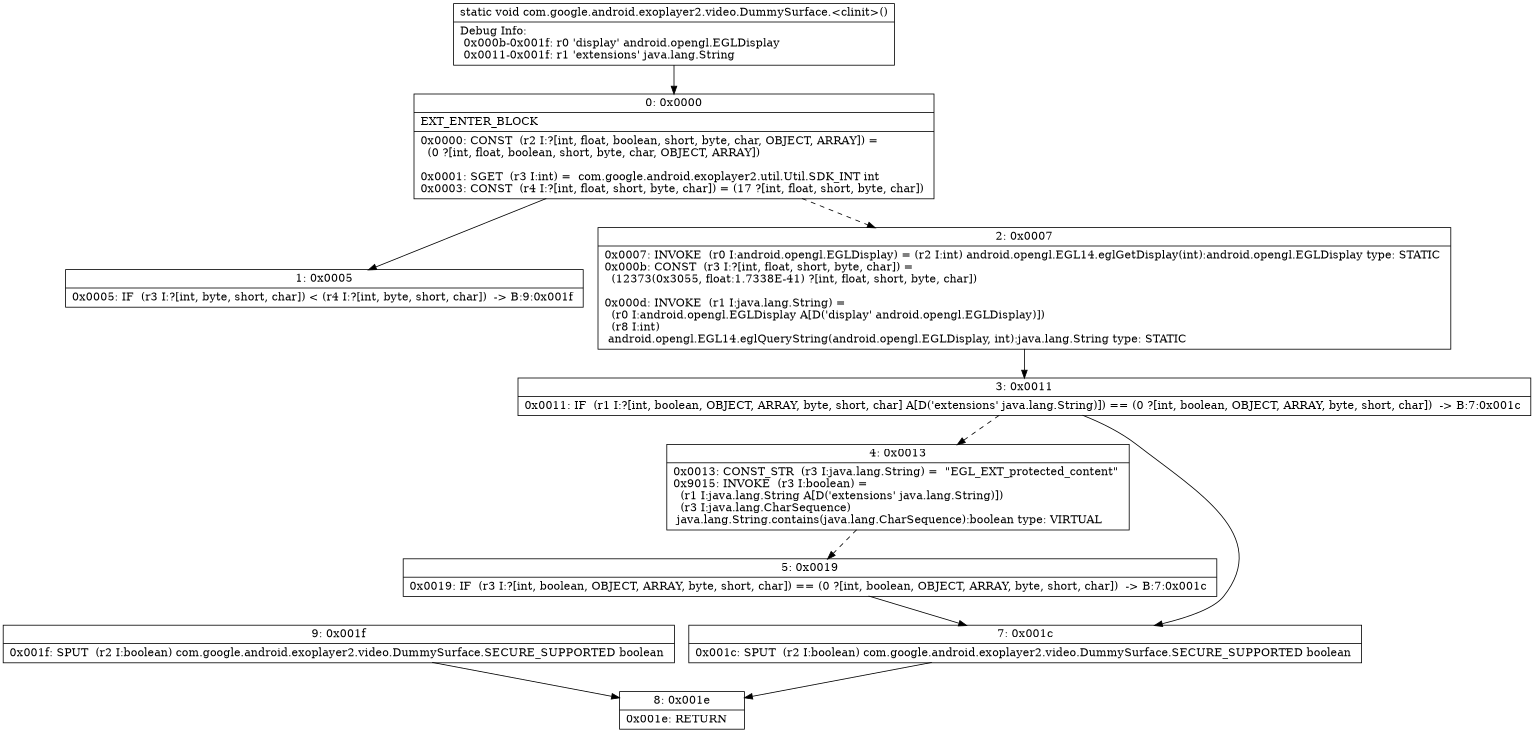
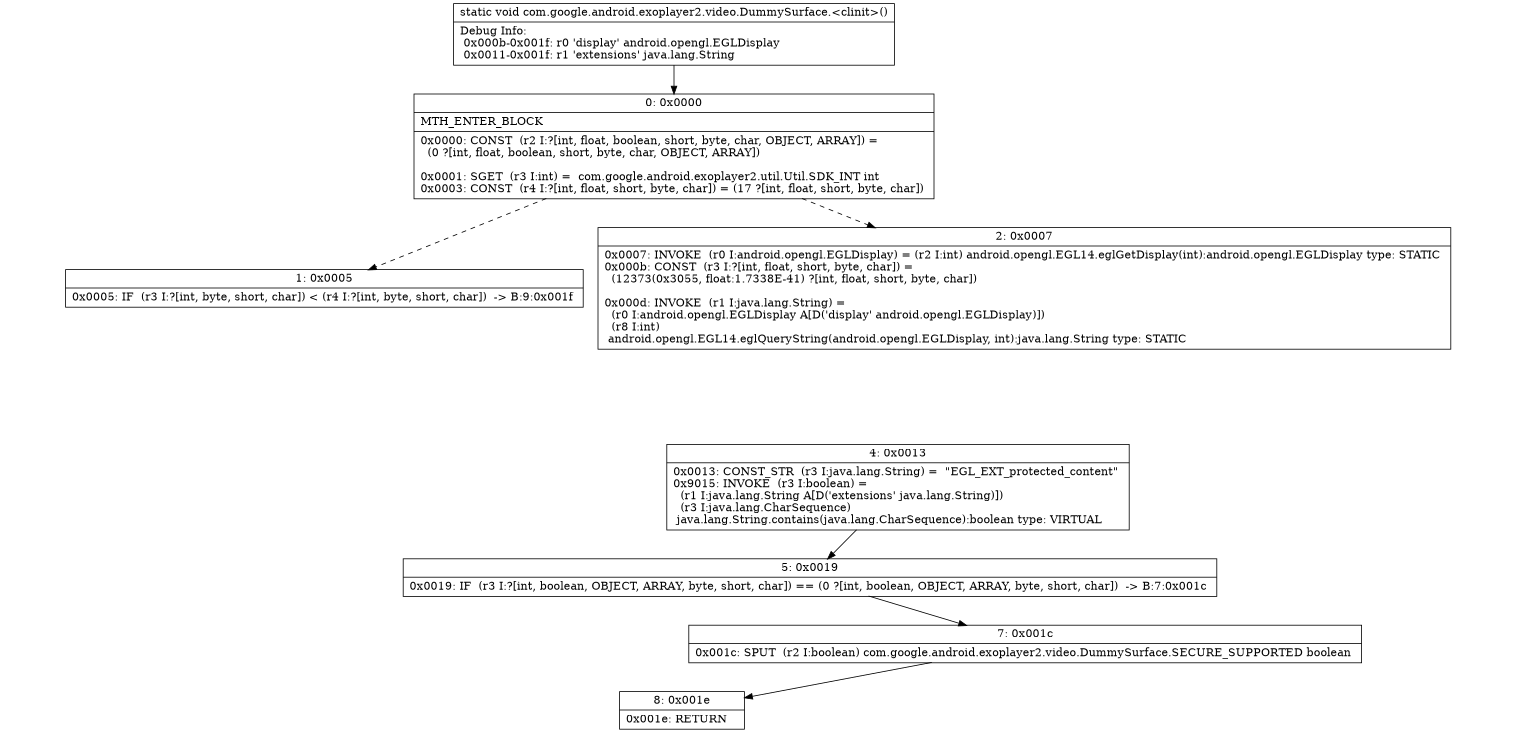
  digraph {
    node [shape=record]
-   n1 [label="{0\:\ 0x0000|EXT_ENTER_BLOCK\l|0x0000: CONST  (r2 I:?[int, float, boolean, short, byte, char, OBJECT, ARRAY]) = \l  (0 ?[int, float, boolean, short, byte, char, OBJECT, ARRAY])\l \l0x0001: SGET  (r3 I:int) =  com.google.android.exoplayer2.util.Util.SDK_INT int \l0x0003: CONST  (r4 I:?[int, float, short, byte, char]) = (17 ?[int, float, short, byte, char]) \l}"]
+   n1 [label="{0\:\ 0x0000|MTH_ENTER_BLOCK\l|0x0000: CONST  (r2 I:?[int, float, boolean, short, byte, char, OBJECT, ARRAY]) = \l  (0 ?[int, float, boolean, short, byte, char, OBJECT, ARRAY])\l \l0x0001: SGET  (r3 I:int) =  com.google.android.exoplayer2.util.Util.SDK_INT int \l0x0003: CONST  (r4 I:?[int, float, short, byte, char]) = (17 ?[int, float, short, byte, char]) \l}"]
    n2 [label="{1\:\ 0x0005|0x0005: IF  (r3 I:?[int, byte, short, char]) \< (r4 I:?[int, byte, short, char])  \-\> B:9:0x001f \l}"]
    n3 [label="{2\:\ 0x0007|0x0007: INVOKE  (r0 I:android.opengl.EGLDisplay) = (r2 I:int) android.opengl.EGL14.eglGetDisplay(int):android.opengl.EGLDisplay type: STATIC \l0x000b: CONST  (r3 I:?[int, float, short, byte, char]) = \l  (12373(0x3055, float:1.7338E\-41) ?[int, float, short, byte, char])\l \l0x000d: INVOKE  (r1 I:java.lang.String) = \l  (r0 I:android.opengl.EGLDisplay A[D('display' android.opengl.EGLDisplay)])\l  (r8 I:int)\l android.opengl.EGL14.eglQueryString(android.opengl.EGLDisplay, int):java.lang.String type: STATIC \l}"]
-   n4 [label="{3\:\ 0x0011|0x0011: IF  (r1 I:?[int, boolean, OBJECT, ARRAY, byte, short, char] A[D('extensions' java.lang.String)]) == (0 ?[int, boolean, OBJECT, ARRAY, byte, short, char])  \-\> B:7:0x001c \l}"]
-   n5 [label="{9\:\ 0x001f|0x001f: SPUT  (r2 I:boolean) com.google.android.exoplayer2.video.DummySurface.SECURE_SUPPORTED boolean \l}"]
    n6 [label="{8\:\ 0x001e|0x001e: RETURN   \l}"]
    n7 [label="{4\:\ 0x0013|0x0013: CONST_STR  (r3 I:java.lang.String) =  \"EGL_EXT_protected_content\" \l0x9015: INVOKE  (r3 I:boolean) = \l  (r1 I:java.lang.String A[D('extensions' java.lang.String)])\l  (r3 I:java.lang.CharSequence)\l java.lang.String.contains(java.lang.CharSequence):boolean type: VIRTUAL \l}"]
    n8 [label="{7\:\ 0x001c|0x001c: SPUT  (r2 I:boolean) com.google.android.exoplayer2.video.DummySurface.SECURE_SUPPORTED boolean \l}"]
    n9 [label="{5\:\ 0x0019|0x0019: IF  (r3 I:?[int, boolean, OBJECT, ARRAY, byte, short, char]) == (0 ?[int, boolean, OBJECT, ARRAY, byte, short, char])  \-\> B:7:0x001c \l}"]
    n10 [label="{static void com.google.android.exoplayer2.video.DummySurface.\<clinit\>()  | Debug Info:\l  0x000b\-0x001f: r0 'display' android.opengl.EGLDisplay\l  0x0011\-0x001f: r1 'extensions' java.lang.String\l}"]
-   n1 -> n2
+   n1 -> n2 [style=dashed]
    n1 -> n3 [style=dashed]
-   n3 -> n4
-   n4 -> n7 [style=dashed]
-   n4 -> n8
-   n5 -> n6
-   n7 -> n9 [style=dashed]
+   n7 -> n9
    n8 -> n6
    n9 -> n8
    n10 -> n1
  }
